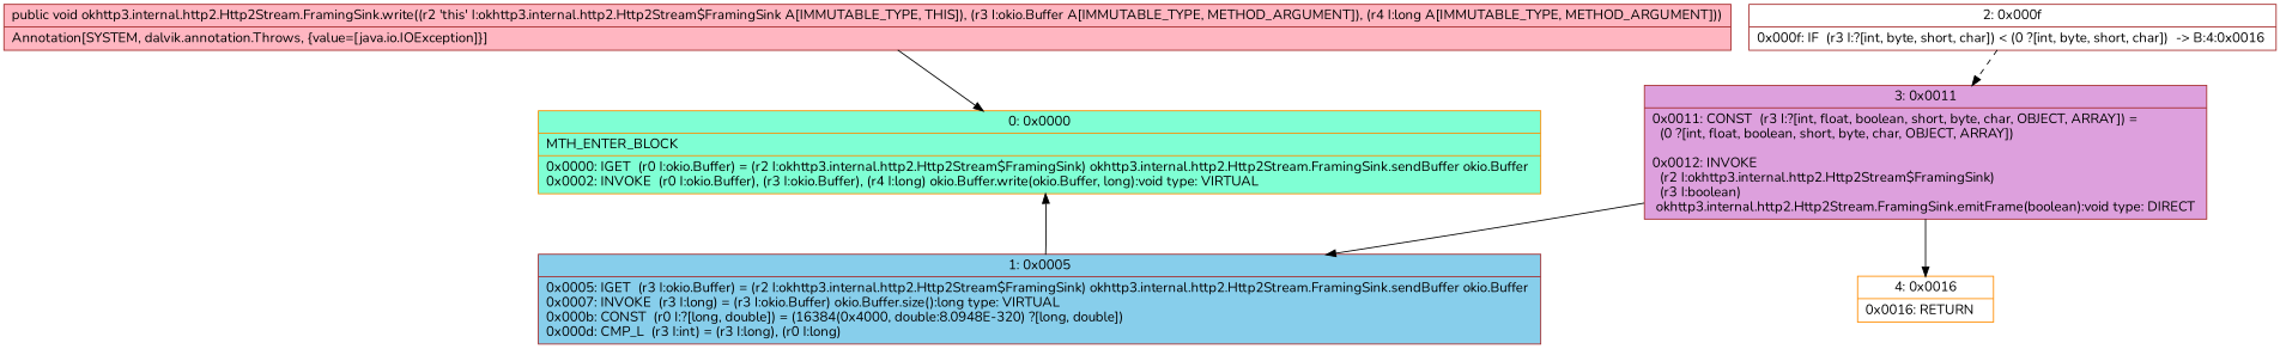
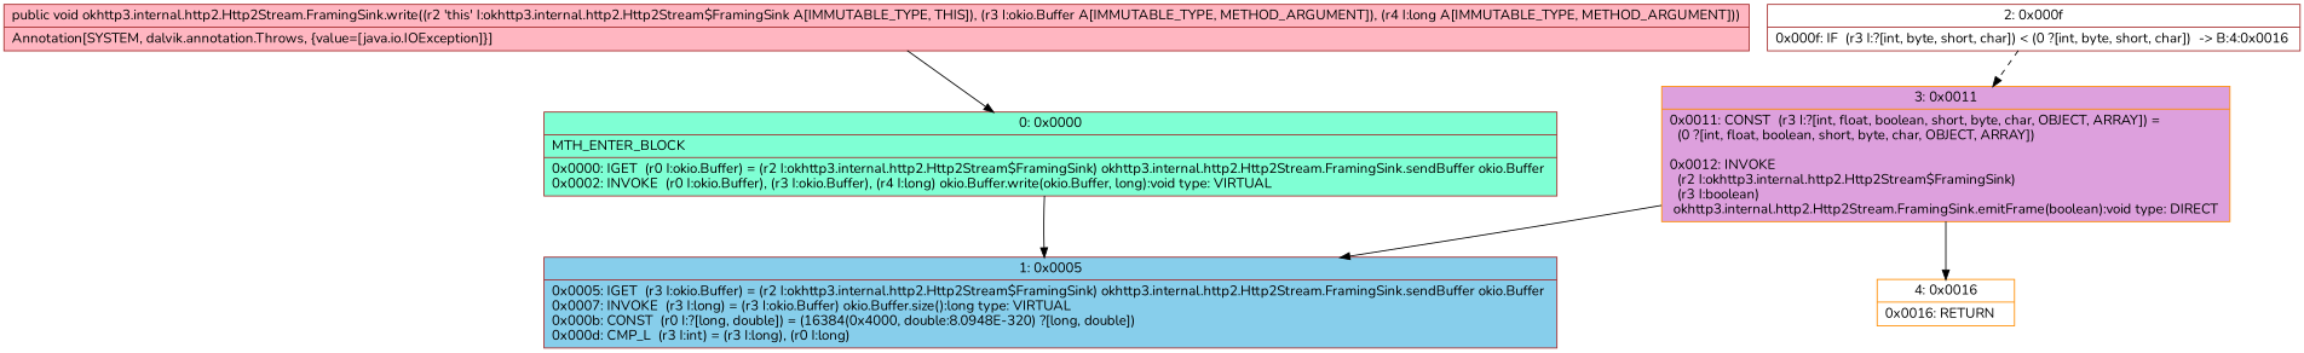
  digraph {
    fontname=Nunito
    node [color=brown fillcolor=white fontname=Nunito shape=record style=filled]
    edge [fontname=Nunito]
-   n1 [color=darkorange fillcolor=aquamarine label="{0\:\ 0x0000|MTH_ENTER_BLOCK\l|0x0000: IGET  (r0 I:okio.Buffer) = (r2 I:okhttp3.internal.http2.Http2Stream$FramingSink) okhttp3.internal.http2.Http2Stream.FramingSink.sendBuffer okio.Buffer \l0x0002: INVOKE  (r0 I:okio.Buffer), (r3 I:okio.Buffer), (r4 I:long) okio.Buffer.write(okio.Buffer, long):void type: VIRTUAL \l}"]
+   n1 [fillcolor=aquamarine label="{0\:\ 0x0000|MTH_ENTER_BLOCK\l|0x0000: IGET  (r0 I:okio.Buffer) = (r2 I:okhttp3.internal.http2.Http2Stream$FramingSink) okhttp3.internal.http2.Http2Stream.FramingSink.sendBuffer okio.Buffer \l0x0002: INVOKE  (r0 I:okio.Buffer), (r3 I:okio.Buffer), (r4 I:long) okio.Buffer.write(okio.Buffer, long):void type: VIRTUAL \l}"]
    n2 [fillcolor=skyblue label="{1\:\ 0x0005|0x0005: IGET  (r3 I:okio.Buffer) = (r2 I:okhttp3.internal.http2.Http2Stream$FramingSink) okhttp3.internal.http2.Http2Stream.FramingSink.sendBuffer okio.Buffer \l0x0007: INVOKE  (r3 I:long) = (r3 I:okio.Buffer) okio.Buffer.size():long type: VIRTUAL \l0x000b: CONST  (r0 I:?[long, double]) = (16384(0x4000, double:8.0948E\-320) ?[long, double]) \l0x000d: CMP_L  (r3 I:int) = (r3 I:long), (r0 I:long) \l}"]
    n3 [label="{2\:\ 0x000f|0x000f: IF  (r3 I:?[int, byte, short, char]) \< (0 ?[int, byte, short, char])  \-\> B:4:0x0016 \l}"]
-   n4 [fillcolor=plum label="{3\:\ 0x0011|0x0011: CONST  (r3 I:?[int, float, boolean, short, byte, char, OBJECT, ARRAY]) = \l  (0 ?[int, float, boolean, short, byte, char, OBJECT, ARRAY])\l \l0x0012: INVOKE  \l  (r2 I:okhttp3.internal.http2.Http2Stream$FramingSink)\l  (r3 I:boolean)\l okhttp3.internal.http2.Http2Stream.FramingSink.emitFrame(boolean):void type: DIRECT \l}"]
+   n4 [color=darkorange fillcolor=plum label="{3\:\ 0x0011|0x0011: CONST  (r3 I:?[int, float, boolean, short, byte, char, OBJECT, ARRAY]) = \l  (0 ?[int, float, boolean, short, byte, char, OBJECT, ARRAY])\l \l0x0012: INVOKE  \l  (r2 I:okhttp3.internal.http2.Http2Stream$FramingSink)\l  (r3 I:boolean)\l okhttp3.internal.http2.Http2Stream.FramingSink.emitFrame(boolean):void type: DIRECT \l}"]
    n5 [color=darkorange label="{4\:\ 0x0016|0x0016: RETURN   \l}"]
    n6 [fillcolor=lightpink label="{public void okhttp3.internal.http2.Http2Stream.FramingSink.write((r2 'this' I:okhttp3.internal.http2.Http2Stream$FramingSink A[IMMUTABLE_TYPE, THIS]), (r3 I:okio.Buffer A[IMMUTABLE_TYPE, METHOD_ARGUMENT]), (r4 I:long A[IMMUTABLE_TYPE, METHOD_ARGUMENT]))  | Annotation[SYSTEM, dalvik.annotation.Throws, \{value=[java.io.IOException]\}]\l}"]
-   n2 -> n1
+   n1 -> n2
    n3 -> n4 [style=dashed]
    n4 -> n2
    n4 -> n5
    n6 -> n1
  }
